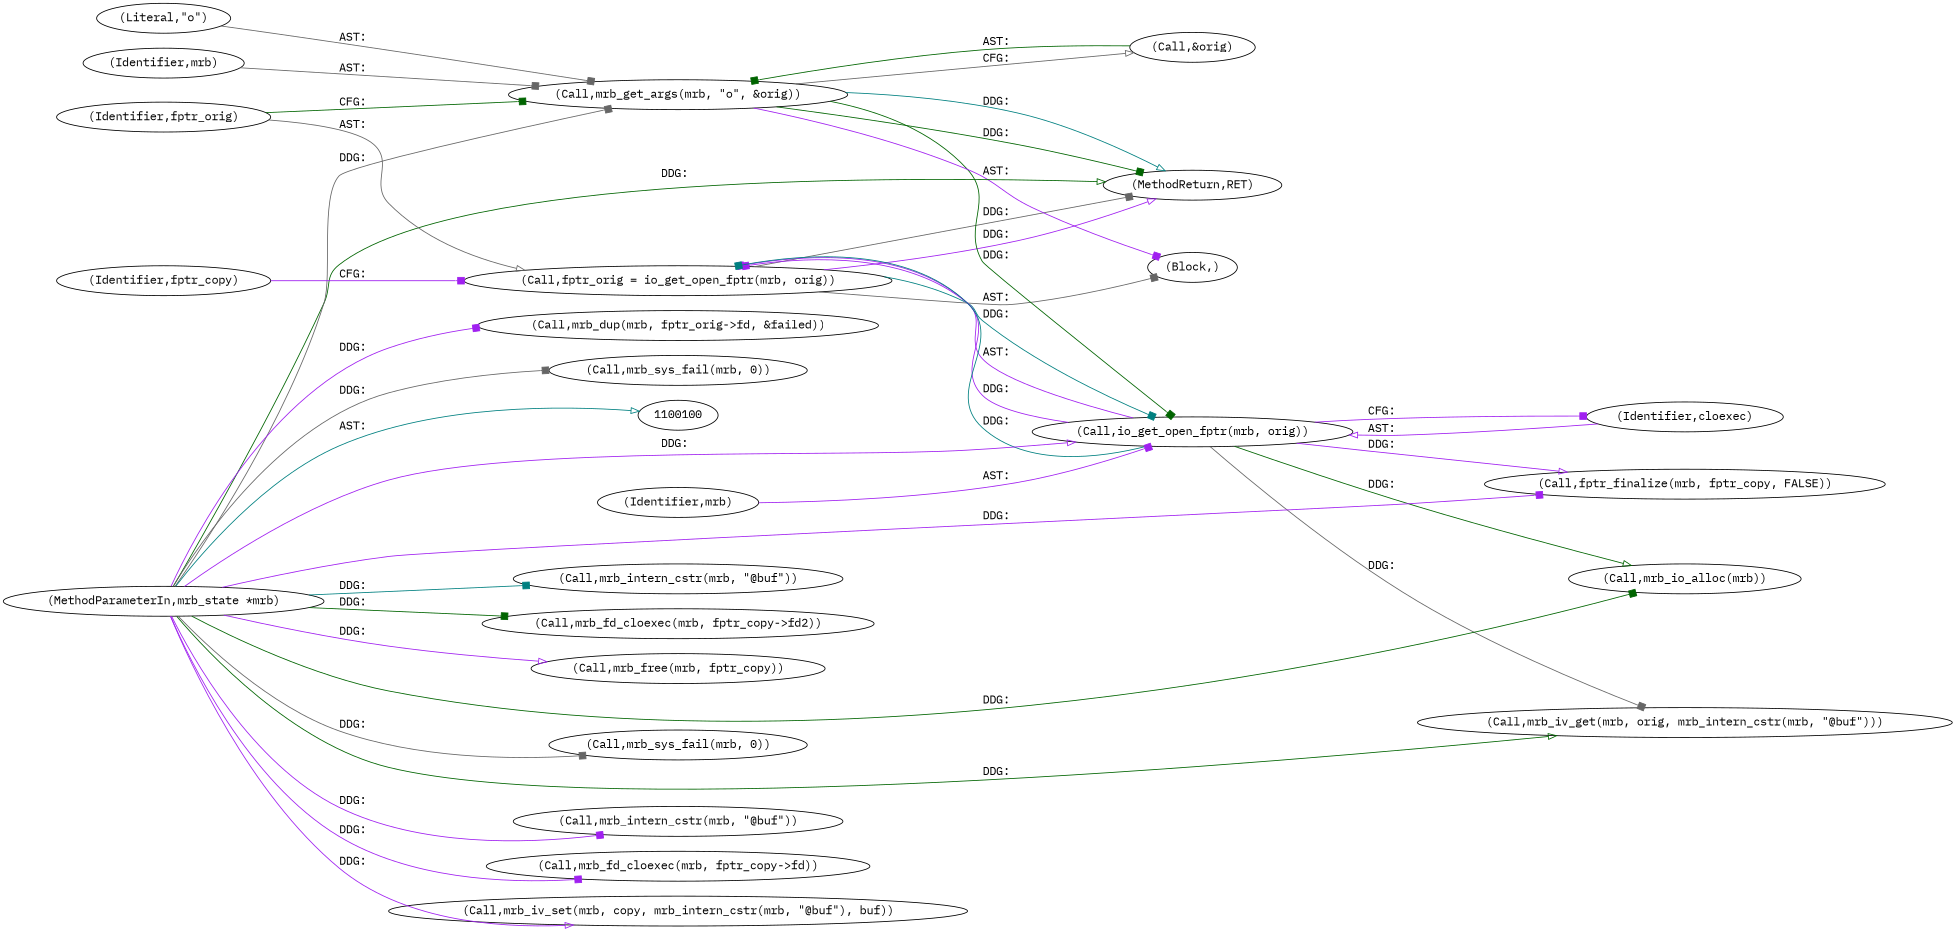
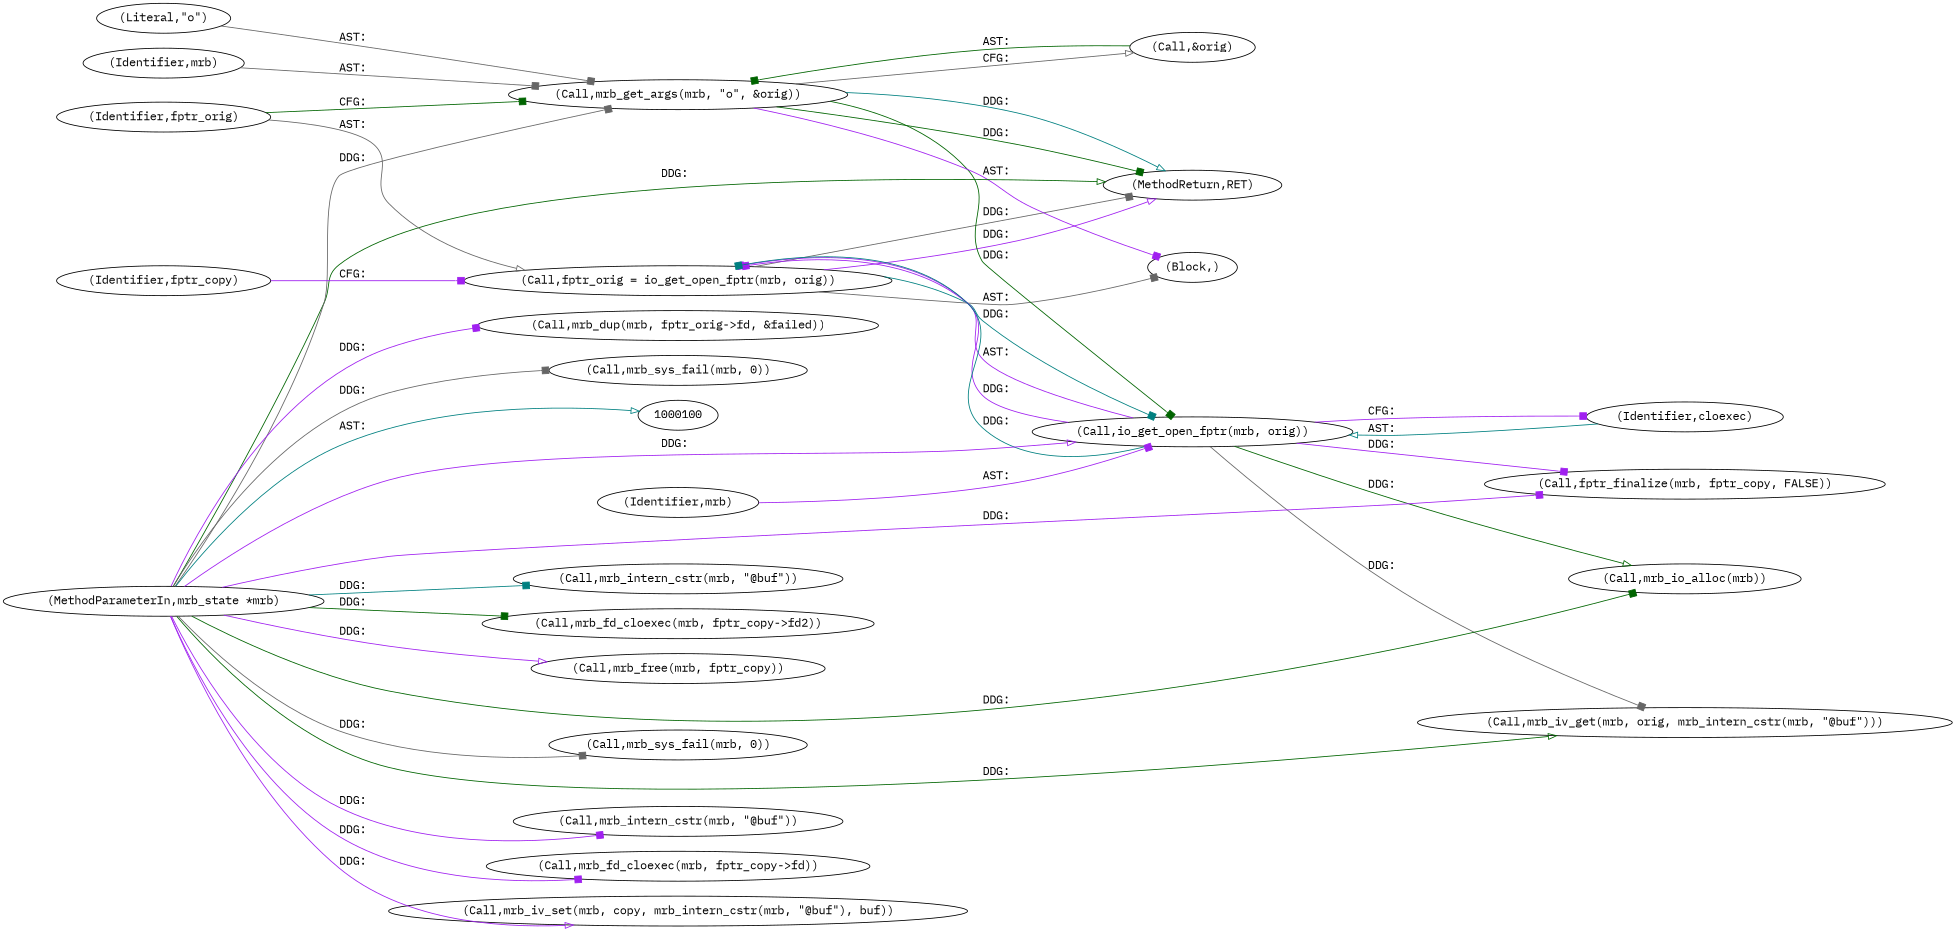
  digraph {
    fontname="IBM Plex Mono"
    rankdir=LR
    node [fontname="IBM Plex Mono"]
    edge [arrowhead=box color=purple fontname="IBM Plex Mono"]
    n1 [label="(Call,fptr_orig = io_get_open_fptr(mrb, orig))"]
    n2 [label="(Call,io_get_open_fptr(mrb, orig))"]
    n3 [label="(Block,)"]
    n4 [label="(MethodReturn,RET)"]
    n5 [label="(Call,mrb_iv_get(mrb, orig, mrb_intern_cstr(mrb, \"@buf\")))"]
    n6 [label="(Call,fptr_finalize(mrb, fptr_copy, FALSE))"]
    n7 [label="(Identifier,cloexec)"]
    n8 [label="(Call,mrb_io_alloc(mrb))"]
    n9 [label="(Call,mrb_get_args(mrb, \"o\", &orig))"]
    n10 [label="(Call,&orig)"]
    n11 [label="(MethodParameterIn,mrb_state *mrb)"]
    n12 [label="(Call,mrb_intern_cstr(mrb, \"@buf\"))"]
    n13 [label="(Call,mrb_fd_cloexec(mrb, fptr_copy->fd2))"]
    n14 [label="(Call,mrb_free(mrb, fptr_copy))"]
    n15 [label="(Call,mrb_sys_fail(mrb, 0))"]
    n16 [label="(Call,mrb_intern_cstr(mrb, \"@buf\"))"]
    n17 [label="(Call,mrb_fd_cloexec(mrb, fptr_copy->fd))"]
    n18 [label="(Call,mrb_iv_set(mrb, copy, mrb_intern_cstr(mrb, \"@buf\"), buf))"]
    n19 [label="(Call,mrb_dup(mrb, fptr_orig->fd, &failed))"]
    n20 [label="(Call,mrb_sys_fail(mrb, 0))"]
-   1000100 [label=1100100]
+   1000100
    n22 [label="(Identifier,mrb)"]
    n23 [label="(Identifier,mrb)"]
    n24 [label="(Identifier,fptr_orig)"]
    n25 [label="(Literal,\"o\")"]
    n26 [label="(Identifier,fptr_copy)"]
    n1 -> n2 [color=teal label="DDG: "]
    n1 -> n3 [color=gray40 label="AST: "]
    n1 -> n4 [arrowhead=onormal label="DDG: "]
    n1 -> n4 [color=gray40 label="DDG: "]
    n2 -> n1 [label="AST: "]
    n2 -> n1 [label="DDG: "]
    n2 -> n1 [color=teal label="DDG: "]
    n2 -> n5 [color=gray40 label="DDG: "]
-   n2 -> n6 [arrowhead=onormal label="DDG: "]
+   n2 -> n6 [label="DDG: "]
    n2 -> n7 [label="CFG: "]
    n2 -> n8 [arrowhead=onormal color=darkgreen label="DDG: "]
-   n7 -> n2 [arrowhead=onormal label="AST: "]
+   n7 -> n2 [arrowhead=onormal color=teal label="AST: "]
    n9 -> n2 [color=darkgreen label="DDG: "]
    n9 -> n3 [label="AST: "]
    n9 -> n4 [arrowhead=onormal color=teal label="DDG: "]
    n9 -> n4 [color=darkgreen label="DDG: "]
    n9 -> n10 [arrowhead=onormal color=gray40 label="CFG: "]
    n10 -> n9 [color=darkgreen label="AST: "]
    n11 -> n2 [arrowhead=onormal label="DDG: "]
    n11 -> n4 [arrowhead=onormal color=darkgreen label="DDG: "]
    n11 -> n5 [arrowhead=onormal color=darkgreen label="DDG: "]
    n11 -> n6 [label="DDG: "]
    n11 -> n8 [color=darkgreen label="DDG: "]
    n11 -> n9 [color=gray40 label="DDG: "]
    n11 -> n12 [color=teal label="DDG: "]
    n11 -> n13 [color=darkgreen label="DDG: "]
    n11 -> n14 [arrowhead=onormal label="DDG: "]
    n11 -> n15 [color=gray40 label="DDG: "]
    n11 -> n16 [label="DDG: "]
    n11 -> n17 [label="DDG: "]
    n11 -> n18 [arrowhead=onormal label="DDG: "]
    n11 -> n19 [label="DDG: "]
    n11 -> n20 [color=gray40 label="DDG: "]
    n11 -> 1000100 [arrowhead=onormal color=teal label="AST: "]
    n22 -> n9 [color=gray40 label="AST: "]
    n23 -> n2 [label="AST: "]
    n24 -> n1 [arrowhead=onormal color=gray40 label="AST: "]
    n24 -> n9 [color=darkgreen label="CFG: "]
    n25 -> n9 [color=gray40 label="AST: "]
    n26 -> n1 [label="CFG: "]
  }
